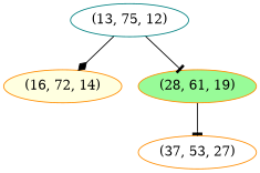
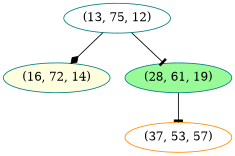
  digraph {
    node [color=darkorange fillcolor=white style=filled]
    edge [arrowhead=tee]
-   "(16, 72, 14)" [fillcolor=lightyellow]
+   "(16, 72, 14)" [color=teal fillcolor=lightyellow]
    "(13, 75, 12)" [color=teal]
-   "(28, 61, 19)" [fillcolor=palegreen]
-   "(37, 53, 27)"
+   "(28, 61, 19)" [color=teal fillcolor=palegreen]
+   "(37, 53, 27)" [label="(37, 53, 57)"]
    "(13, 75, 12)" -> "(16, 72, 14)" [arrowhead=diamond]
    "(13, 75, 12)" -> "(28, 61, 19)"
    "(28, 61, 19)" -> "(37, 53, 27)"
  }
